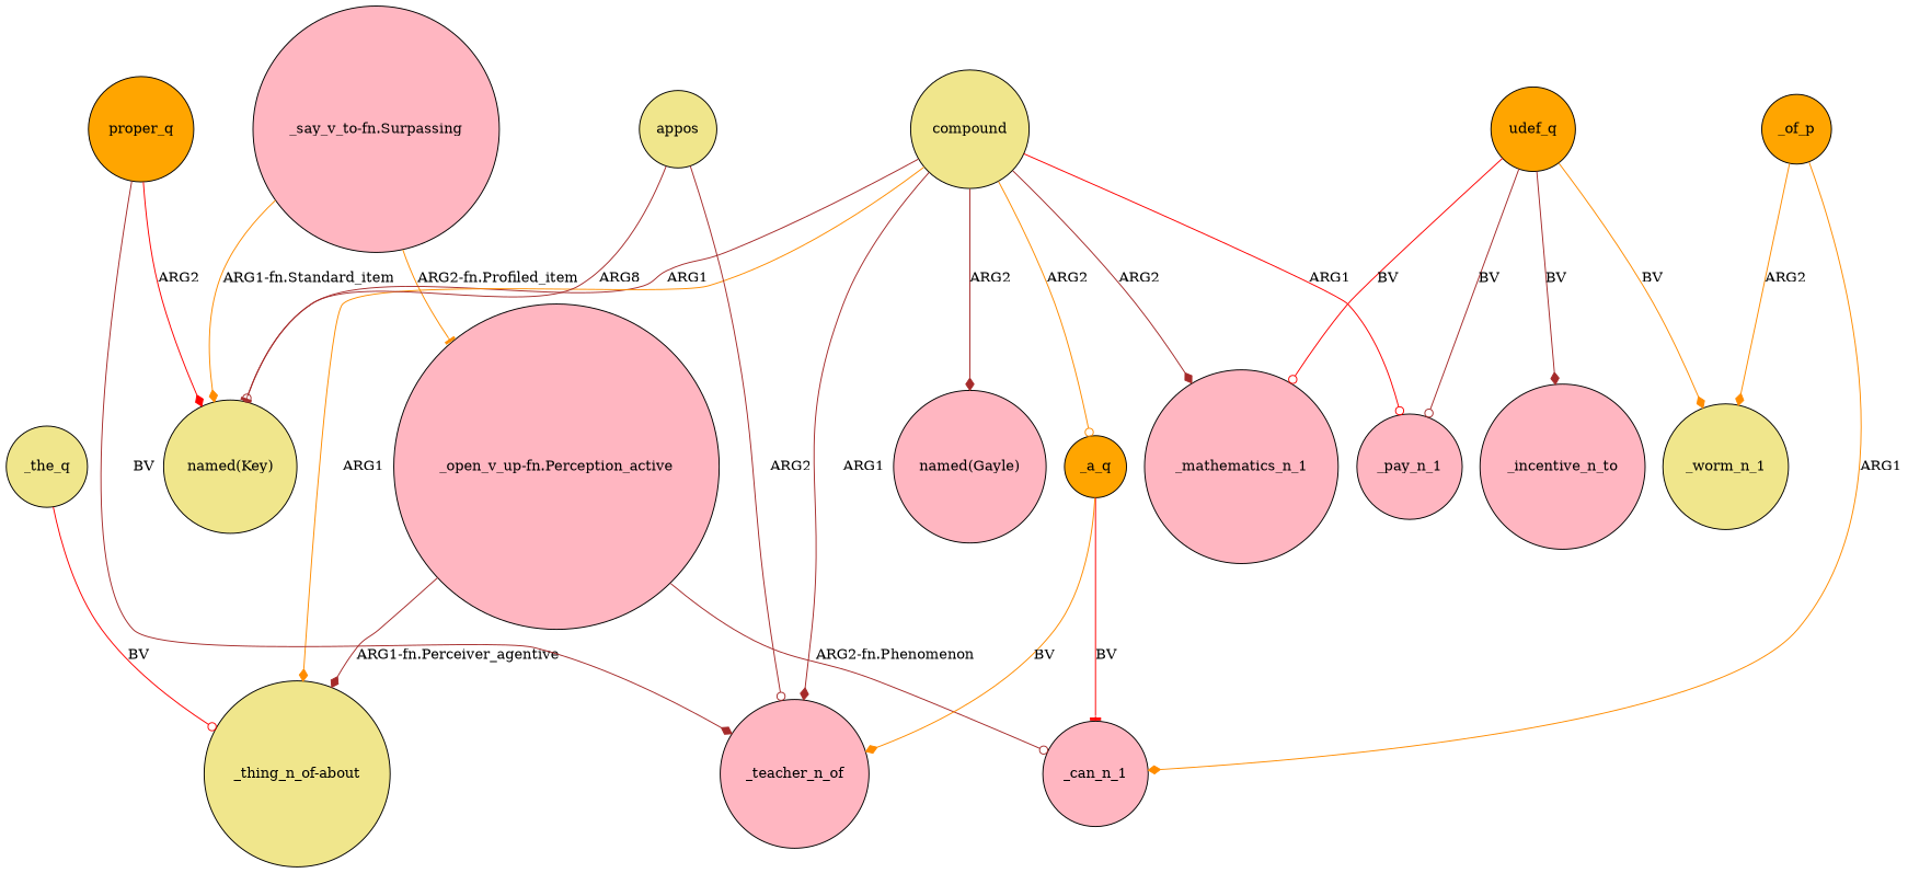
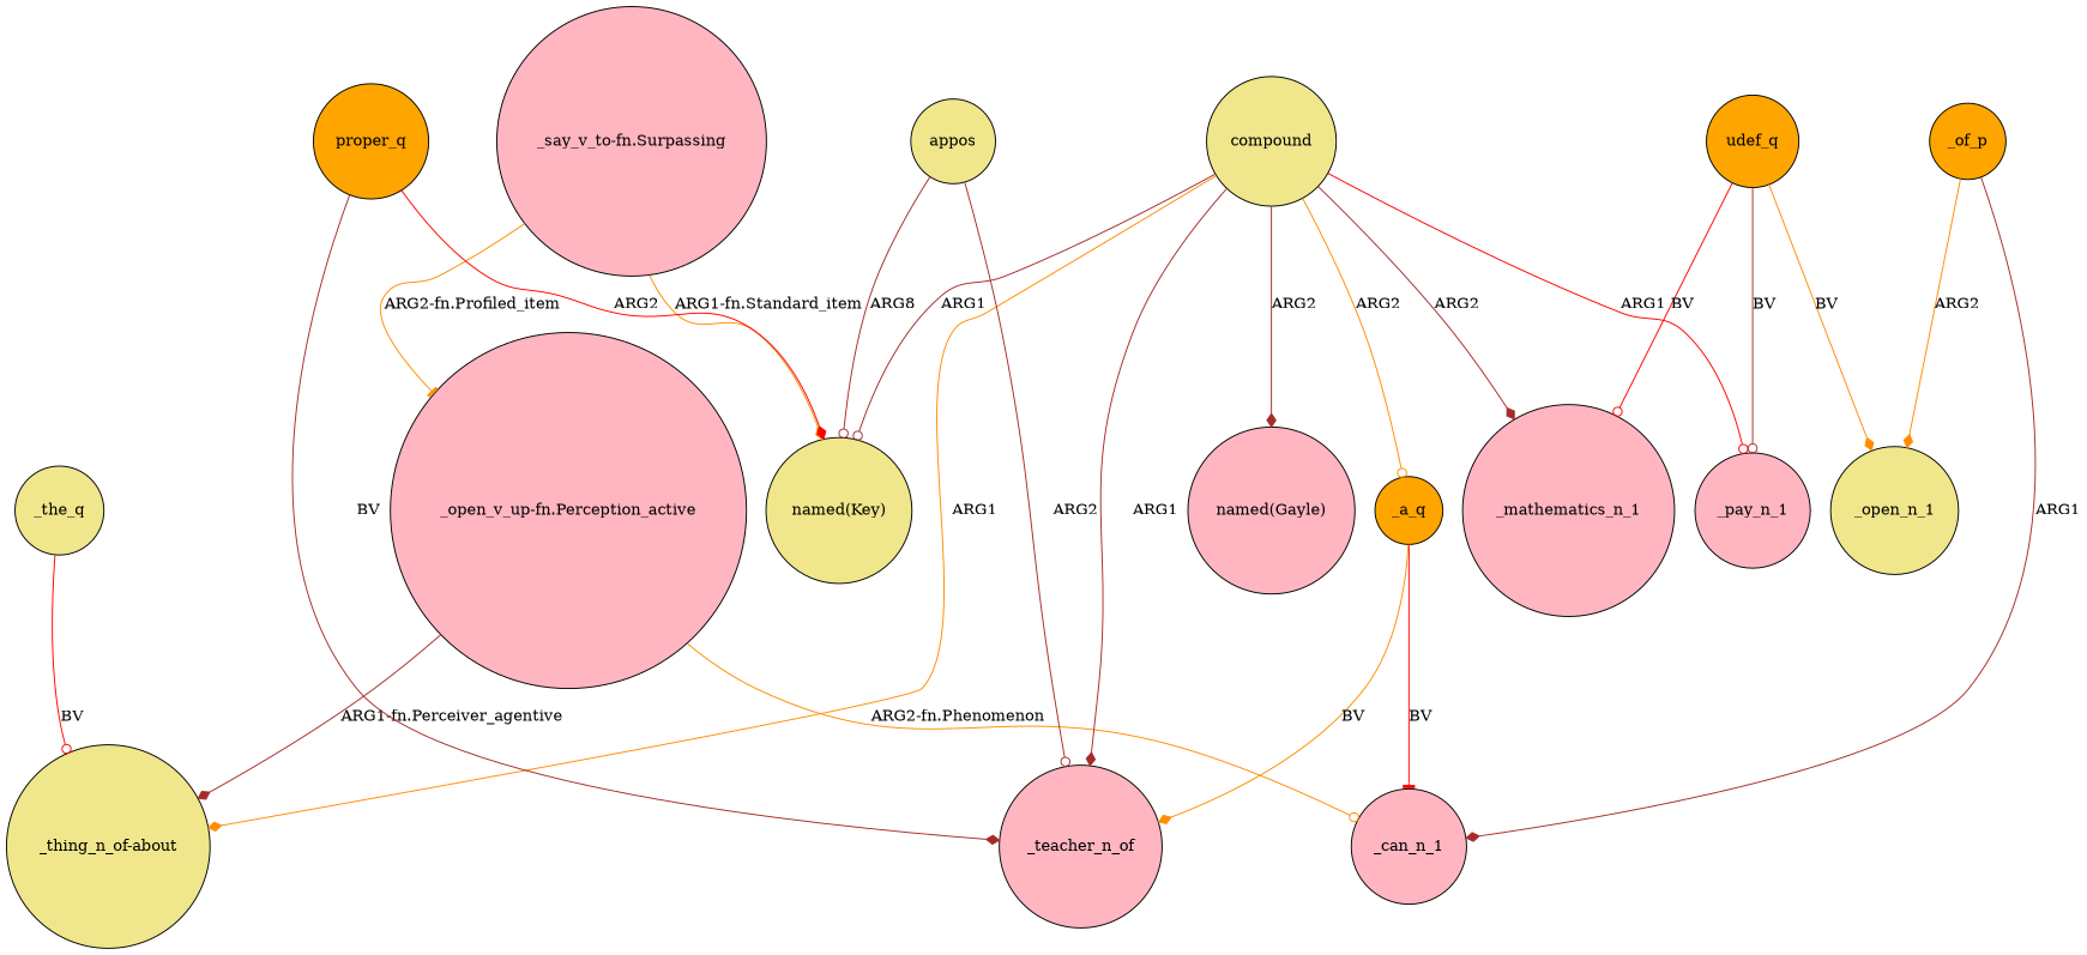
  digraph {
    node [fillcolor=lightpink shape=circle style=filled]
    edge [arrowhead=diamond color=brown]
    "named(Key)" [fillcolor=khaki]
    "_say_v_to-fn.Surpassing"
    "_open_v_up-fn.Perception_active"
    "_thing_n_of-about" [fillcolor=khaki]
    _can_n_1
    compound [fillcolor=khaki]
    _teacher_n_of
    _mathematics_n_1
    _pay_n_1
    "named(Gayle)"
    _a_q [fillcolor=orange]
    _of_p [fillcolor=orange]
-   _worm_n_1 [fillcolor=khaki]
+   _worm_n_1 [fillcolor=khaki label=_open_n_1]
    appos [fillcolor=khaki]
    proper_q [fillcolor=orange]
    _the_q [fillcolor=khaki]
    udef_q [fillcolor=orange]
-   _incentive_n_to
    "_say_v_to-fn.Surpassing" -> "named(Key)" [color=darkorange label="ARG1-fn.Standard_item"]
    "_say_v_to-fn.Surpassing" -> "_open_v_up-fn.Perception_active" [arrowhead=tee color=darkorange label="ARG2-fn.Profiled_item"]
    "_open_v_up-fn.Perception_active" -> "_thing_n_of-about" [label="ARG1-fn.Perceiver_agentive"]
-   "_open_v_up-fn.Perception_active" -> _can_n_1 [arrowhead=odot label="ARG2-fn.Phenomenon"]
-   compound -> "named(Key)" [arrowhead=tee label=ARG1]
+   "_open_v_up-fn.Perception_active" -> _can_n_1 [arrowhead=odot color=darkorange label="ARG2-fn.Phenomenon"]
+   compound -> "named(Key)" [arrowhead=odot label=ARG1]
    compound -> "_thing_n_of-about" [color=darkorange label=ARG1]
    compound -> _teacher_n_of [label=ARG1]
    compound -> _mathematics_n_1 [label=ARG2]
    compound -> _pay_n_1 [arrowhead=odot color=red label=ARG1]
    compound -> "named(Gayle)" [label=ARG2]
    compound -> _a_q [arrowhead=odot color=darkorange label=ARG2]
    _a_q -> _can_n_1 [arrowhead=tee color=red label=BV]
    _a_q -> _teacher_n_of [color=darkorange label=BV]
-   _of_p -> _can_n_1 [color=darkorange label=ARG1]
+   _of_p -> _can_n_1 [label=ARG1]
    _of_p -> _worm_n_1 [color=darkorange label=ARG2]
    appos -> "named(Key)" [arrowhead=odot label=ARG8]
    appos -> _teacher_n_of [arrowhead=odot label=ARG2]
    proper_q -> "named(Key)" [color=red label=ARG2]
    proper_q -> _teacher_n_of [label=BV]
    _the_q -> "_thing_n_of-about" [arrowhead=odot color=red label=BV]
    udef_q -> _mathematics_n_1 [arrowhead=odot color=red label=BV]
    udef_q -> _pay_n_1 [arrowhead=odot label=BV]
    udef_q -> _worm_n_1 [color=darkorange label=BV]
-   udef_q -> _incentive_n_to [label=BV]
  }
